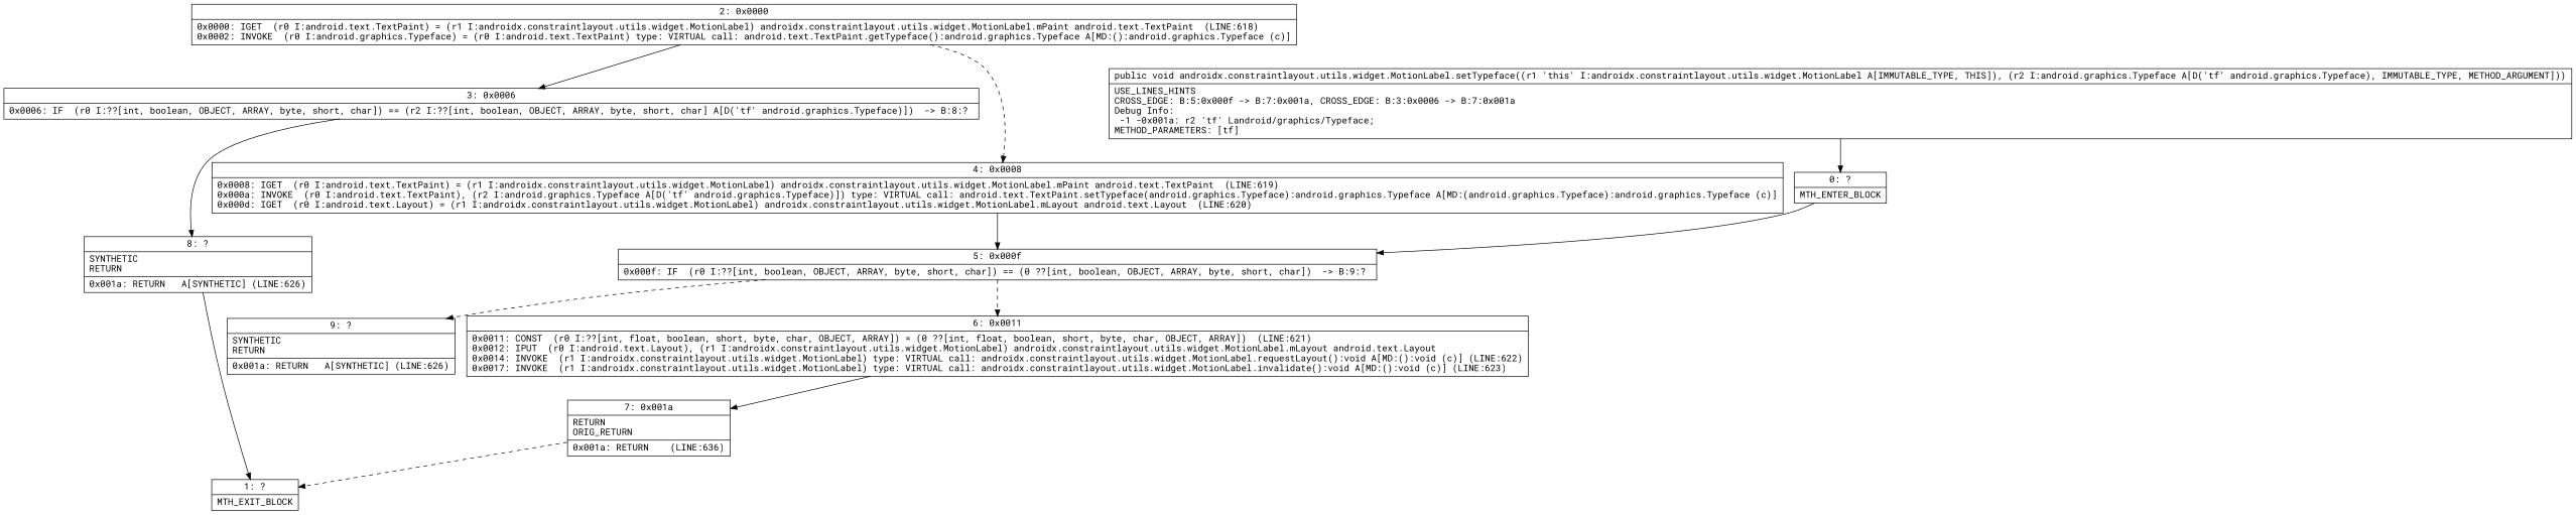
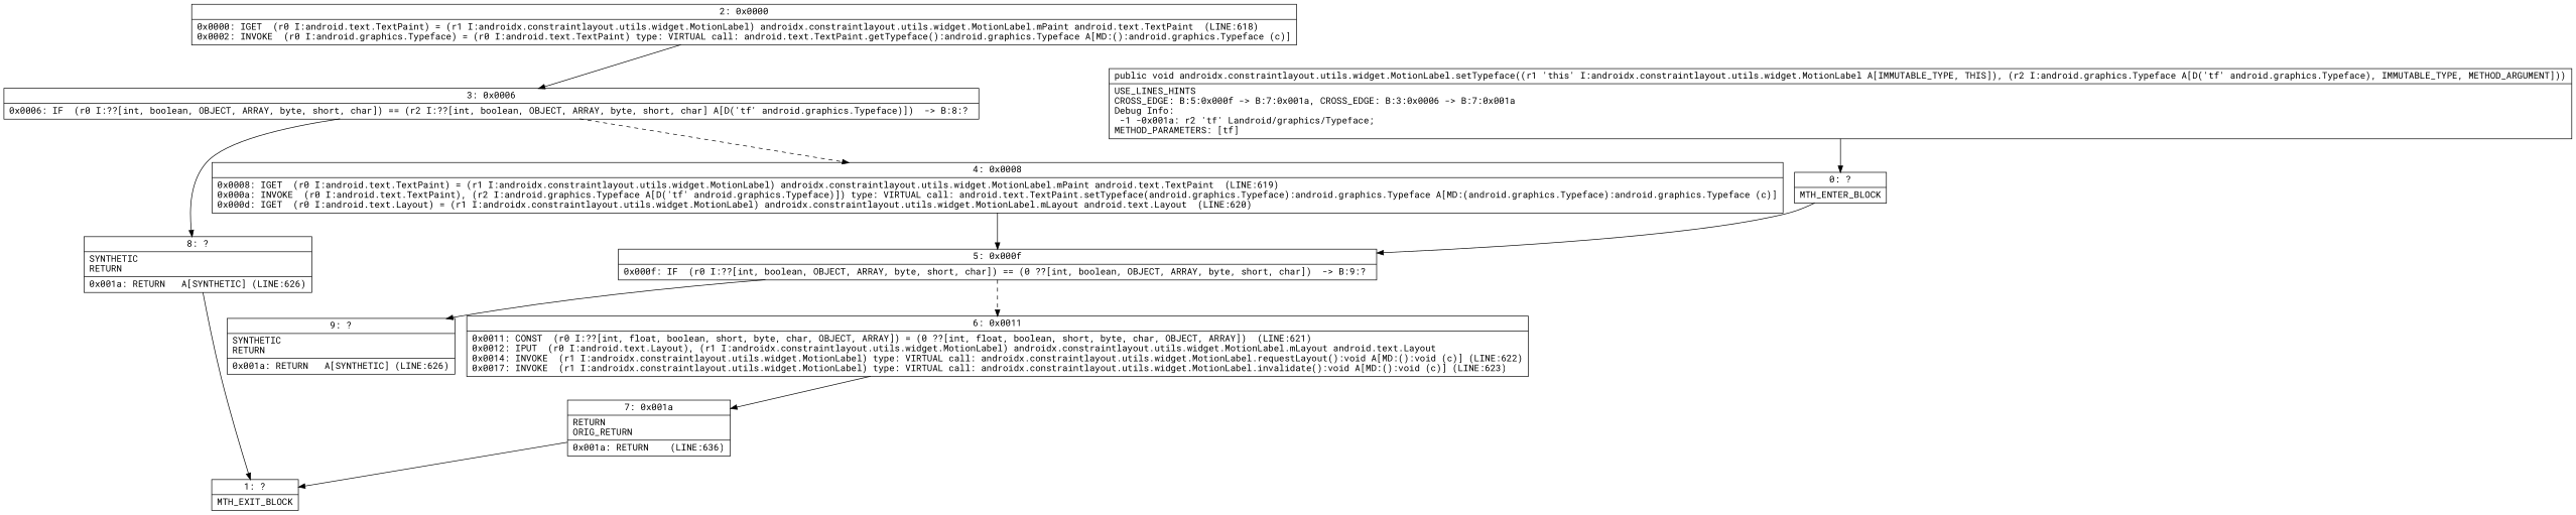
  digraph {
    fontname="Roboto Mono"
    node [fontname="Roboto Mono" shape=record]
    edge [fontname="Roboto Mono"]
    n1 [label="{0\:\ ?|MTH_ENTER_BLOCK\l}"]
    n2 [label="{5\:\ 0x000f|0x000f: IF  (r0 I:??[int, boolean, OBJECT, ARRAY, byte, short, char]) == (0 ??[int, boolean, OBJECT, ARRAY, byte, short, char])  \-\> B:9:? \l}"]
    n3 [label="{2\:\ 0x0000|0x0000: IGET  (r0 I:android.text.TextPaint) = (r1 I:androidx.constraintlayout.utils.widget.MotionLabel) androidx.constraintlayout.utils.widget.MotionLabel.mPaint android.text.TextPaint  (LINE:618)\l0x0002: INVOKE  (r0 I:android.graphics.Typeface) = (r0 I:android.text.TextPaint) type: VIRTUAL call: android.text.TextPaint.getTypeface():android.graphics.Typeface A[MD:():android.graphics.Typeface (c)]\l}"]
    n4 [label="{3\:\ 0x0006|0x0006: IF  (r0 I:??[int, boolean, OBJECT, ARRAY, byte, short, char]) == (r2 I:??[int, boolean, OBJECT, ARRAY, byte, short, char] A[D('tf' android.graphics.Typeface)])  \-\> B:8:? \l}"]
    n5 [label="{4\:\ 0x0008|0x0008: IGET  (r0 I:android.text.TextPaint) = (r1 I:androidx.constraintlayout.utils.widget.MotionLabel) androidx.constraintlayout.utils.widget.MotionLabel.mPaint android.text.TextPaint  (LINE:619)\l0x000a: INVOKE  (r0 I:android.text.TextPaint), (r2 I:android.graphics.Typeface A[D('tf' android.graphics.Typeface)]) type: VIRTUAL call: android.text.TextPaint.setTypeface(android.graphics.Typeface):android.graphics.Typeface A[MD:(android.graphics.Typeface):android.graphics.Typeface (c)]\l0x000d: IGET  (r0 I:android.text.Layout) = (r1 I:androidx.constraintlayout.utils.widget.MotionLabel) androidx.constraintlayout.utils.widget.MotionLabel.mLayout android.text.Layout  (LINE:620)\l}"]
    n6 [label="{8\:\ ?|SYNTHETIC\lRETURN\l|0x001a: RETURN   A[SYNTHETIC] (LINE:626)\l}"]
    n7 [label="{1\:\ ?|MTH_EXIT_BLOCK\l}"]
    n8 [label="{6\:\ 0x0011|0x0011: CONST  (r0 I:??[int, float, boolean, short, byte, char, OBJECT, ARRAY]) = (0 ??[int, float, boolean, short, byte, char, OBJECT, ARRAY])  (LINE:621)\l0x0012: IPUT  (r0 I:android.text.Layout), (r1 I:androidx.constraintlayout.utils.widget.MotionLabel) androidx.constraintlayout.utils.widget.MotionLabel.mLayout android.text.Layout \l0x0014: INVOKE  (r1 I:androidx.constraintlayout.utils.widget.MotionLabel) type: VIRTUAL call: androidx.constraintlayout.utils.widget.MotionLabel.requestLayout():void A[MD:():void (c)] (LINE:622)\l0x0017: INVOKE  (r1 I:androidx.constraintlayout.utils.widget.MotionLabel) type: VIRTUAL call: androidx.constraintlayout.utils.widget.MotionLabel.invalidate():void A[MD:():void (c)] (LINE:623)\l}"]
    n9 [label="{9\:\ ?|SYNTHETIC\lRETURN\l|0x001a: RETURN   A[SYNTHETIC] (LINE:626)\l}"]
    n10 [label="{7\:\ 0x001a|RETURN\lORIG_RETURN\l|0x001a: RETURN    (LINE:636)\l}"]
    n11 [label="{public void androidx.constraintlayout.utils.widget.MotionLabel.setTypeface((r1 'this' I:androidx.constraintlayout.utils.widget.MotionLabel A[IMMUTABLE_TYPE, THIS]), (r2 I:android.graphics.Typeface A[D('tf' android.graphics.Typeface), IMMUTABLE_TYPE, METHOD_ARGUMENT]))  | USE_LINES_HINTS\lCROSS_EDGE: B:5:0x000f \-\> B:7:0x001a, CROSS_EDGE: B:3:0x0006 \-\> B:7:0x001a\lDebug Info:\l  \-1 \-0x001a: r2 'tf' Landroid\/graphics\/Typeface;\lMETHOD_PARAMETERS: [tf]\l}"]
    n1 -> n2
    n2 -> n8 [style=dashed]
-   n2 -> n9 [style=dashed]
+   n2 -> n9
    n3 -> n4
-   n3 -> n5 [style=dashed]
+   n4 -> n5 [style=dashed]
    n4 -> n6
    n5 -> n2
    n6 -> n7
    n8 -> n10
-   n10 -> n7 [style=dashed]
+   n10 -> n7
    n11 -> n1
  }
